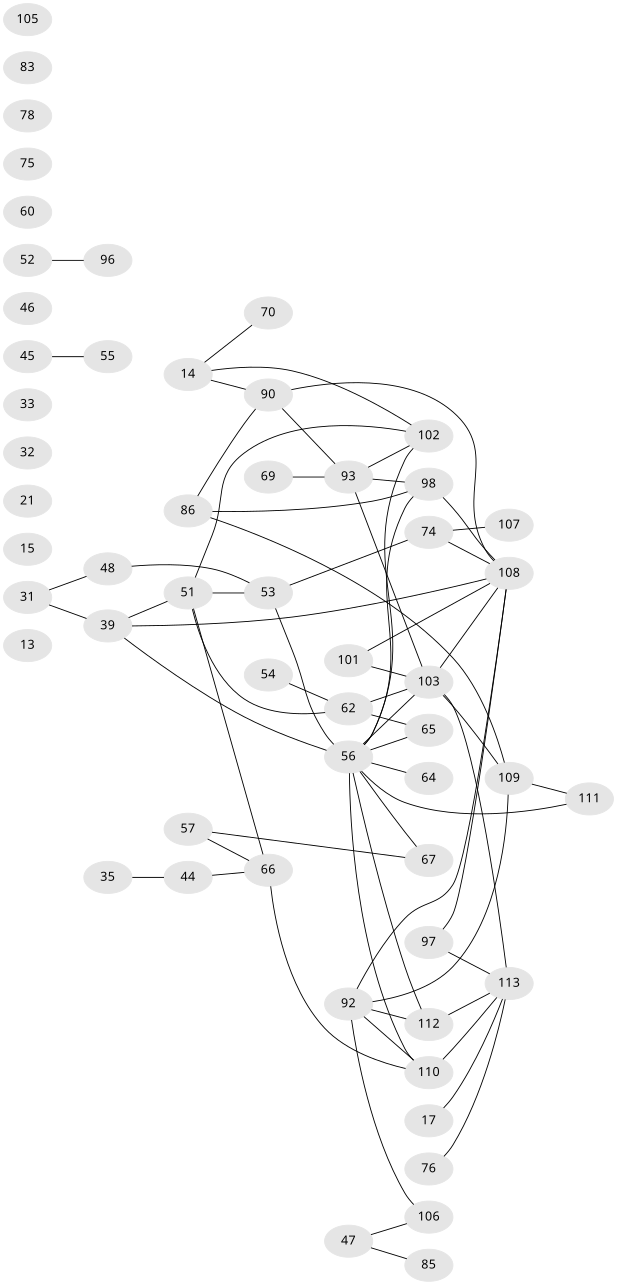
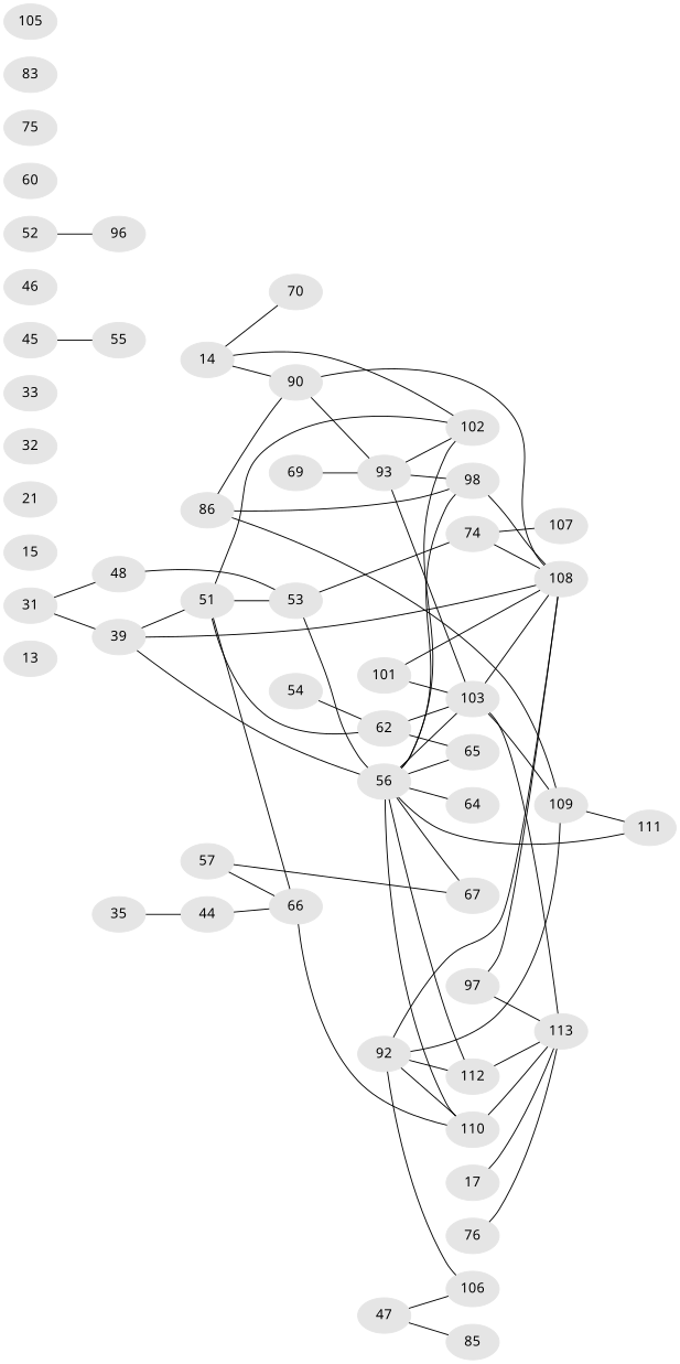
  graph {
    fontname="Noto Sans"
    rankdir=LR
    node [color=gray90 fontname="Noto Sans" style=filled]
    edge [fontname="Noto Sans"]
    13
    14 [super="+9"]
    70
    90
    102 [super="+27+89+63"]
    108 [super="+81+88+91"]
    93 [super="+82"]
    15
    113 [super="+23+59+80"]
    17
    21
    31
    39
    48
    51 [super="+49"]
    56 [super="+43+50"]
    53
    32
    33
    35
    44
    66 [super="+36"]
    62
    64
    65
    67
    98 [super="+87"]
    103 [super="+22+34+99"]
    110 [super="+94+73+100+95"]
    111
    112 [super="+61"]
    45
    55
    46
    47
    85
    106 [super="+19"]
    74 [super="+68+28"]
    52
    96
    107
    54
    109 [super="+38"]
    57 [super="+24"]
    60
    69
    75
    76
-   78
    83
    86 [super="+12"]
    92 [super="+40"]
    97 [super="+26"]
    101 [super="+11+58"]
    105
    14 -- 70
    14 -- 90 [weight=2]
    14 -- 102
    90 -- 108
    90 -- 93
    93 -- 102
    93 -- 98 [weight=2]
    93 -- 103
    17 -- 113
    31 -- 39
    31 -- 48
    39 -- 108 [weight=2]
    39 -- 51 [weight=2]
    39 -- 56
    48 -- 53
    51 -- 102
    51 -- 53
    51 -- 66 [weight=2]
    51 -- 62
    56 -- 102
    56 -- 64
    56 -- 65
    56 -- 67
    56 -- 98 [weight=2]
    56 -- 103 [weight=2]
    56 -- 110 [weight=2]
    56 -- 111
    56 -- 112
    53 -- 56
    53 -- 74
    35 -- 44
    44 -- 66
    66 -- 110
    62 -- 65
    62 -- 103
    98 -- 108
    103 -- 108
    103 -- 113 [weight=3]
    103 -- 109
    110 -- 113
    112 -- 113
    45 -- 55
    47 -- 85
    47 -- 106
    74 -- 108 [weight=2]
    74 -- 107
    52 -- 96
    54 -- 62
    109 -- 111
    57 -- 66
    57 -- 67
    69 -- 93
    76 -- 113
    86 -- 90
    86 -- 98
    86 -- 109
    92 -- 108
    92 -- 110
    92 -- 112
    92 -- 106
    92 -- 109 [weight=2]
    97 -- 108
    97 -- 113
    101 -- 108
    101 -- 103 [weight=2]
  }
